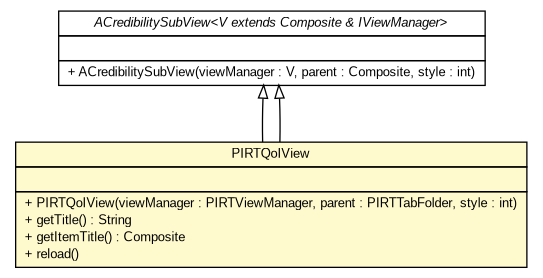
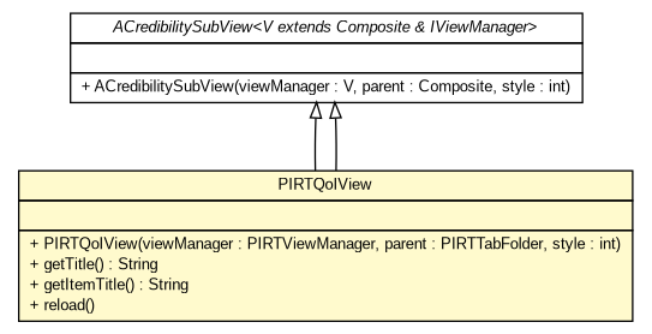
  digraph {
    nodesep=0.25
    ranksep=0.5
    node [fontcolor=black fontname=arial fontsize=10.0 shape=plaintext]
    edge [arrowtail=empty dir=back fontname=arial fontsize=10 headport=p labelfontname=arial labelfontsize=10 tailport=p]
    n1 [label=<<table title="gov.sandia.cf.parts.ui.ACredibilitySubView" border="0" cellborder="1" cellspacing="0" cellpadding="2" port="p" href="../ACredibilitySubView.html"> 		<tr><td><table border="0" cellspacing="0" cellpadding="1"> <tr><td align="center" balign="center"><font face="arial italic"> ACredibilitySubView&lt;V extends Composite &amp; IViewManager&gt; </font></td></tr> 		</table></td></tr> 		<tr><td><table border="0" cellspacing="0" cellpadding="1"> <tr><td align="left" balign="left">  </td></tr> 		</table></td></tr> 		<tr><td><table border="0" cellspacing="0" cellpadding="1"> <tr><td align="left" balign="left"> + ACredibilitySubView(viewManager : V, parent : Composite, style : int) </td></tr> 		</table></td></tr> 		</table>>]
-   n2 [label=<<table title="gov.sandia.cf.parts.ui.pirt.PIRTQoIView" border="0" cellborder="1" cellspacing="0" cellpadding="2" port="p" bgcolor="lemonChiffon" href="./PIRTQoIView.html"> 		<tr><td><table border="0" cellspacing="0" cellpadding="1"> <tr><td align="center" balign="center"> PIRTQoIView </td></tr> 		</table></td></tr> 		<tr><td><table border="0" cellspacing="0" cellpadding="1"> <tr><td align="left" balign="left">  </td></tr> 		</table></td></tr> 		<tr><td><table border="0" cellspacing="0" cellpadding="1"> <tr><td align="left" balign="left"> + PIRTQoIView(viewManager : PIRTViewManager, parent : PIRTTabFolder, style : int) </td></tr> <tr><td align="left" balign="left"> + getTitle() : String </td></tr> <tr><td align="left" balign="left"> + getItemTitle() : Composite </td></tr> <tr><td align="left" balign="left"> + reload() </td></tr> 		</table></td></tr> 		</table>>]
+   n2 [label=<<table title="gov.sandia.cf.parts.ui.pirt.PIRTQoIView" border="0" cellborder="1" cellspacing="0" cellpadding="2" port="p" bgcolor="lemonChiffon" href="./PIRTQoIView.html"> 		<tr><td><table border="0" cellspacing="0" cellpadding="1"> <tr><td align="center" balign="center"> PIRTQoIView </td></tr> 		</table></td></tr> 		<tr><td><table border="0" cellspacing="0" cellpadding="1"> <tr><td align="left" balign="left">  </td></tr> 		</table></td></tr> 		<tr><td><table border="0" cellspacing="0" cellpadding="1"> <tr><td align="left" balign="left"> + PIRTQoIView(viewManager : PIRTViewManager, parent : PIRTTabFolder, style : int) </td></tr> <tr><td align="left" balign="left"> + getTitle() : String </td></tr> <tr><td align="left" balign="left"> + getItemTitle() : String </td></tr> <tr><td align="left" balign="left"> + reload() </td></tr> 		</table></td></tr> 		</table>>]
    n1 -> n2
    n1 -> n2
  }
